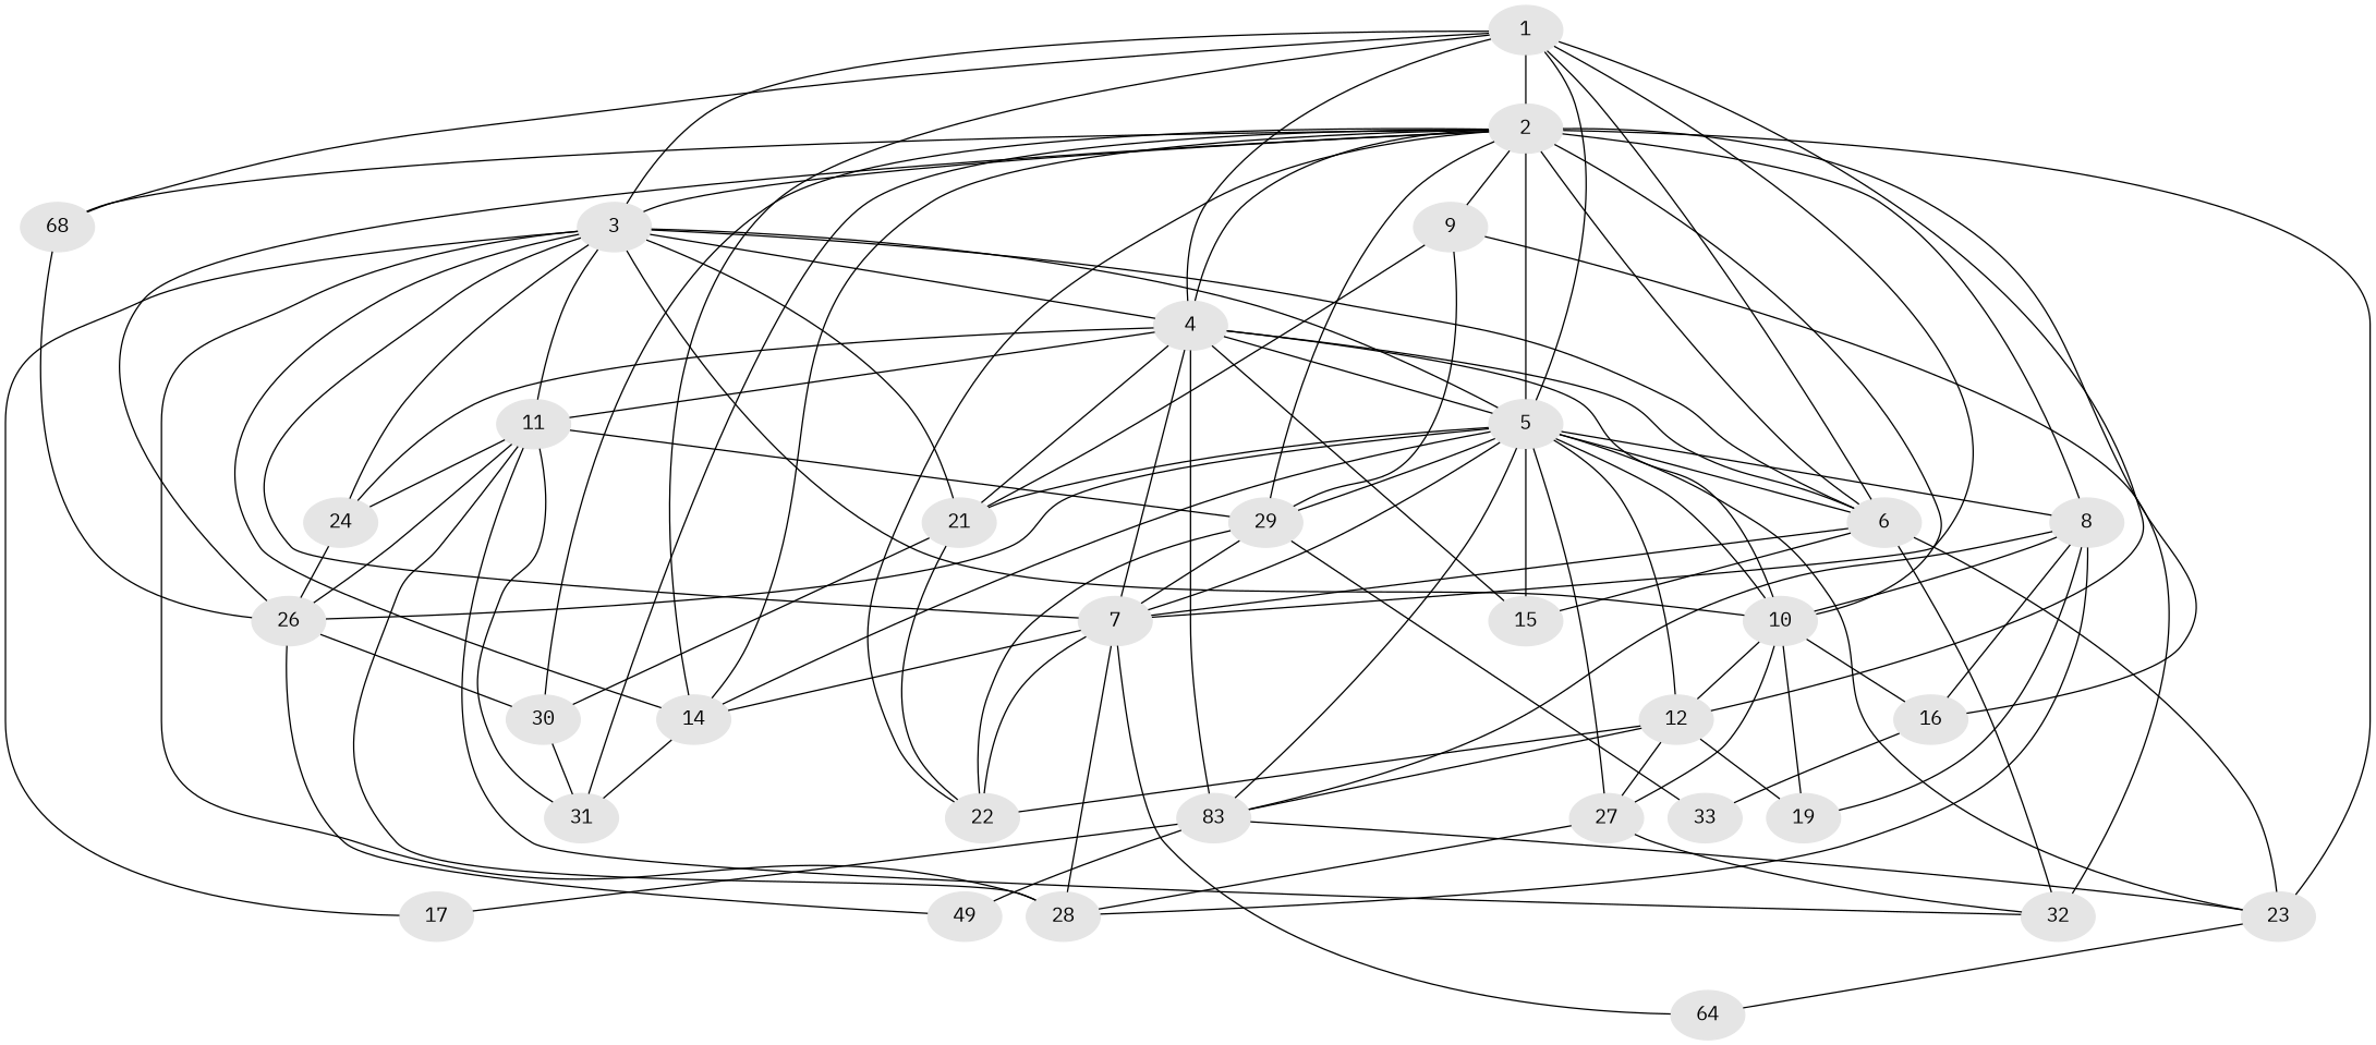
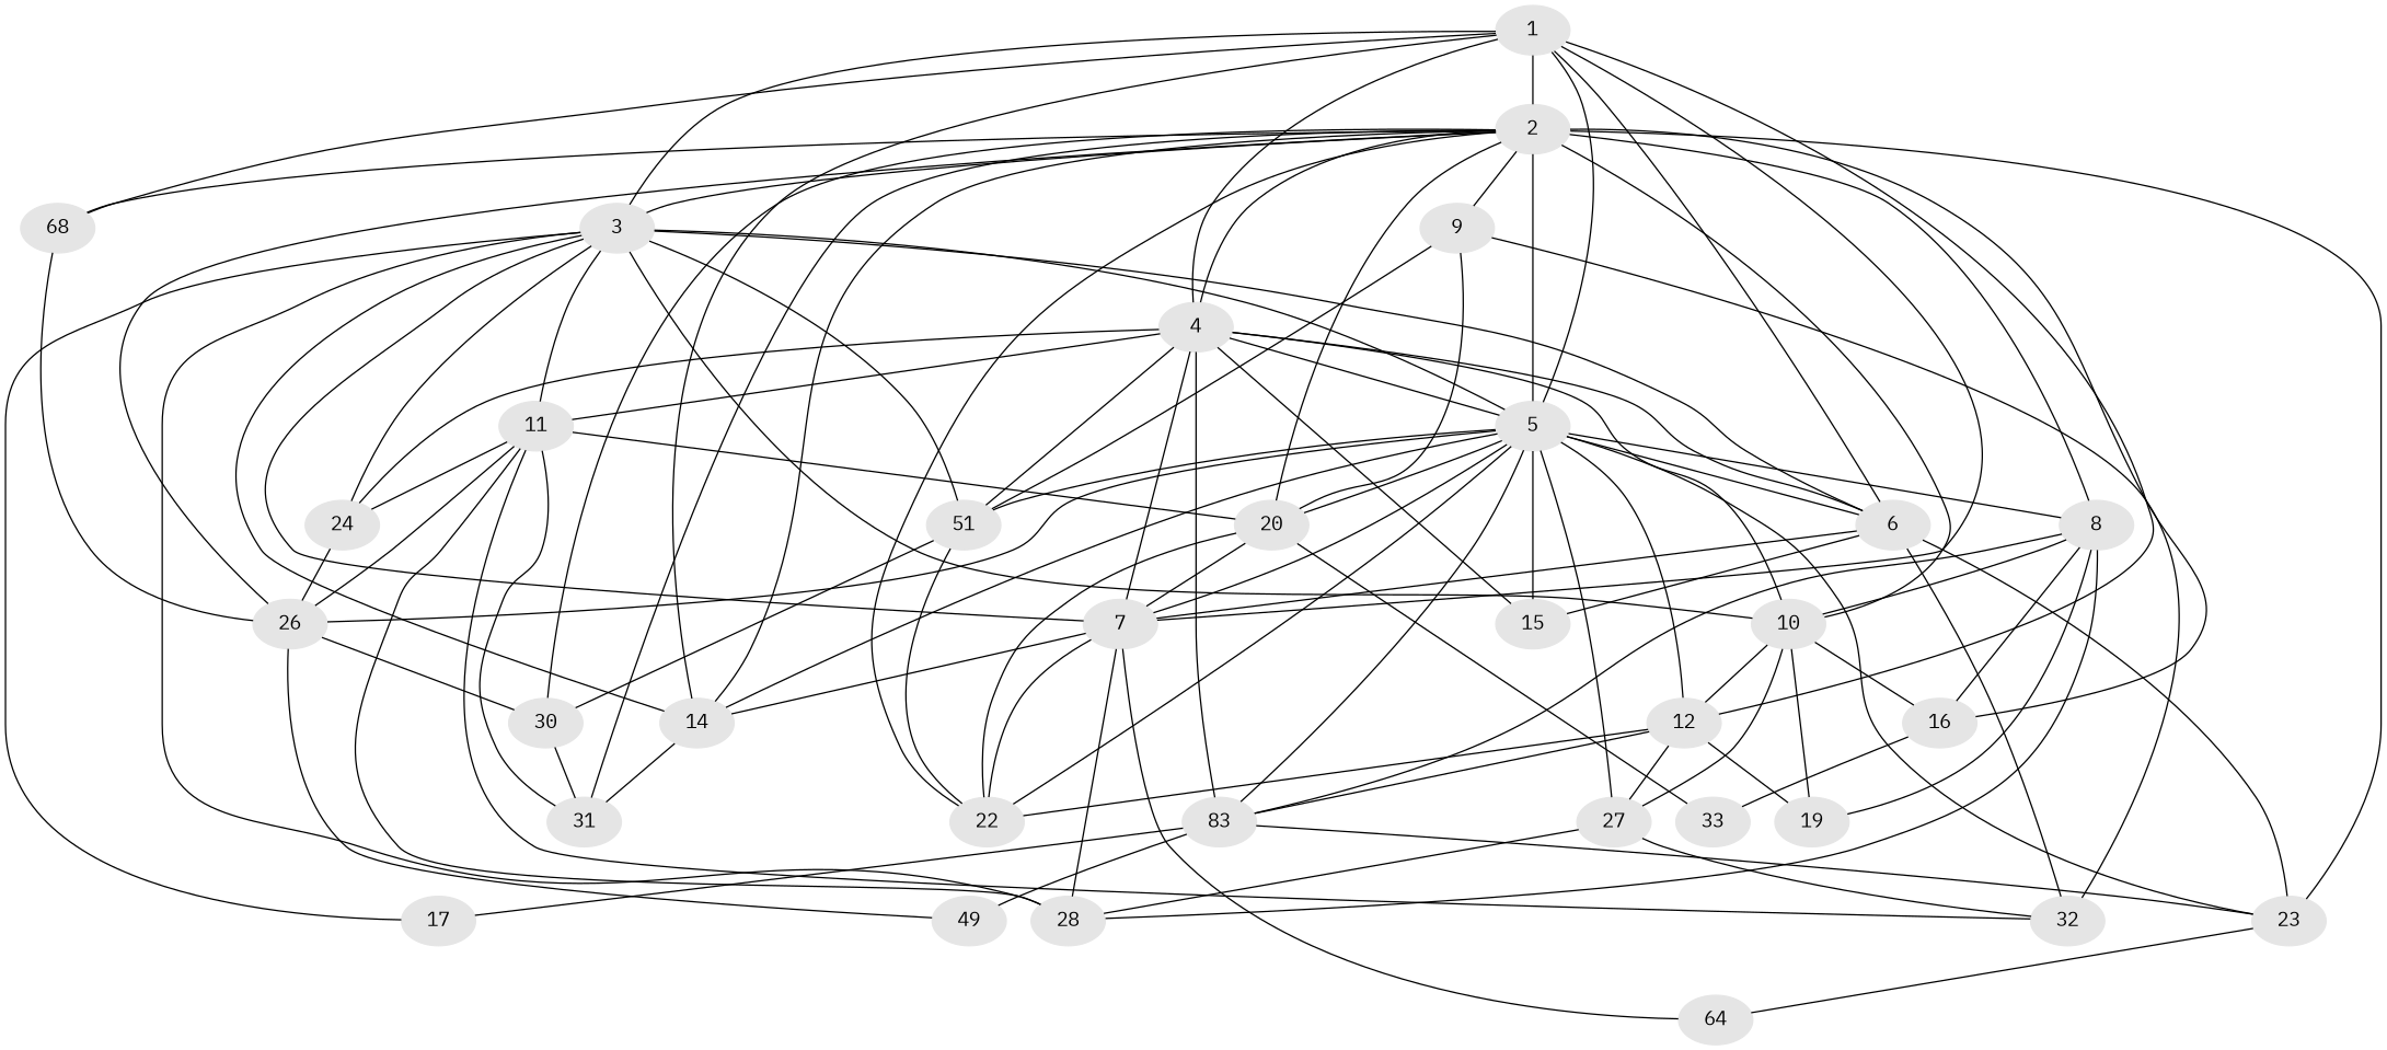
  graph {
    fontname="IBM Plex Mono"
    node [color=gray90 fontname="IBM Plex Mono" style=filled]
    edge [fontname="IBM Plex Mono" weight=1.0]
    1
    2
    3
    4
    5
    6
    7
    12
    14
    n10 [label=68]
    8
    9
    10
    16
-   20 [label=29]
+   20
    22
    23
    26
    30
    31
    11
    17
-   21
+   21 [label=51]
    24
    28
    n26 [label=83]
    15
    27
    32
    n30 [label=64]
    19
    33
    n33 [label=49]
    1 -- 2 [weight=2.0]
    1 -- 3 [weight=2.0]
    1 -- 4 [weight=2.0]
    1 -- 5 [weight=2.0]
    1 -- 6 [weight=2.0]
    1 -- 7
    1 -- 12
    1 -- 14
    1 -- n10 [weight=2.0]
    2 -- 3 [weight=5.0]
    2 -- 4 [weight=3.0]
    2 -- 5 [weight=14.0]
-   2 -- 6 [weight=2.0]
    2 -- 14
    2 -- n10
    2 -- 8 [weight=6.0]
    2 -- 9 [weight=5.0]
    2 -- 10
    2 -- 16
    2 -- 20 [weight=2.0]
    2 -- 22
    2 -- 23 [weight=2.0]
    2 -- 26
    2 -- 30
    2 -- 31
-   3 -- 4 [weight=2.0]
    3 -- 5 [weight=4.0]
    3 -- 6 [weight=2.0]
    3 -- 7 [weight=2.0]
    3 -- 14 [weight=6.0]
    3 -- 10
    3 -- 11 [weight=2.0]
    3 -- 17
    3 -- 21
    3 -- 24
    3 -- 28
    4 -- 5 [weight=3.0]
    4 -- 6
    4 -- 7
    4 -- 10
    4 -- 11 [weight=2.0]
    4 -- 21 [weight=2.0]
    4 -- 24
    4 -- n26 [weight=8.0]
    4 -- 15
    5 -- 6 [weight=3.0]
    5 -- 7 [weight=3.0]
    5 -- 12
    5 -- 14 [weight=2.0]
    5 -- 8
-   5 -- 10
+   5 -- 22
    5 -- 20
    5 -- 23
    5 -- 26
    5 -- 21
    5 -- n26
    5 -- 15
    5 -- 27
    6 -- 7
    6 -- 23
    6 -- 15
    6 -- 32 [weight=3.0]
    7 -- 14
    7 -- 22 [weight=3.0]
    7 -- 28
    7 -- n30
    12 -- 22
    12 -- n26
    12 -- 27
    12 -- 19
    14 -- 31
    n10 -- 26
    8 -- 10
    8 -- 16
    8 -- 28
    8 -- n26 [weight=2.0]
    8 -- 19
    9 -- 20
    9 -- 21
    9 -- 32
    10 -- 12
    10 -- 16 [weight=2.0]
    10 -- 27
    10 -- 19 [weight=2.0]
    16 -- 33
    20 -- 7 [weight=2.0]
    20 -- 22
    20 -- 33
    23 -- n30
    26 -- 30 [weight=2.0]
    26 -- n33
    30 -- 31
    11 -- 20
    11 -- 26
    11 -- 31
    11 -- 24 [weight=2.0]
    11 -- 28
    11 -- 32
    21 -- 22
    21 -- 30
    24 -- 26
    n26 -- 23
    n26 -- 17
    n26 -- n33 [weight=2.0]
    27 -- 28
    27 -- 32
  }
